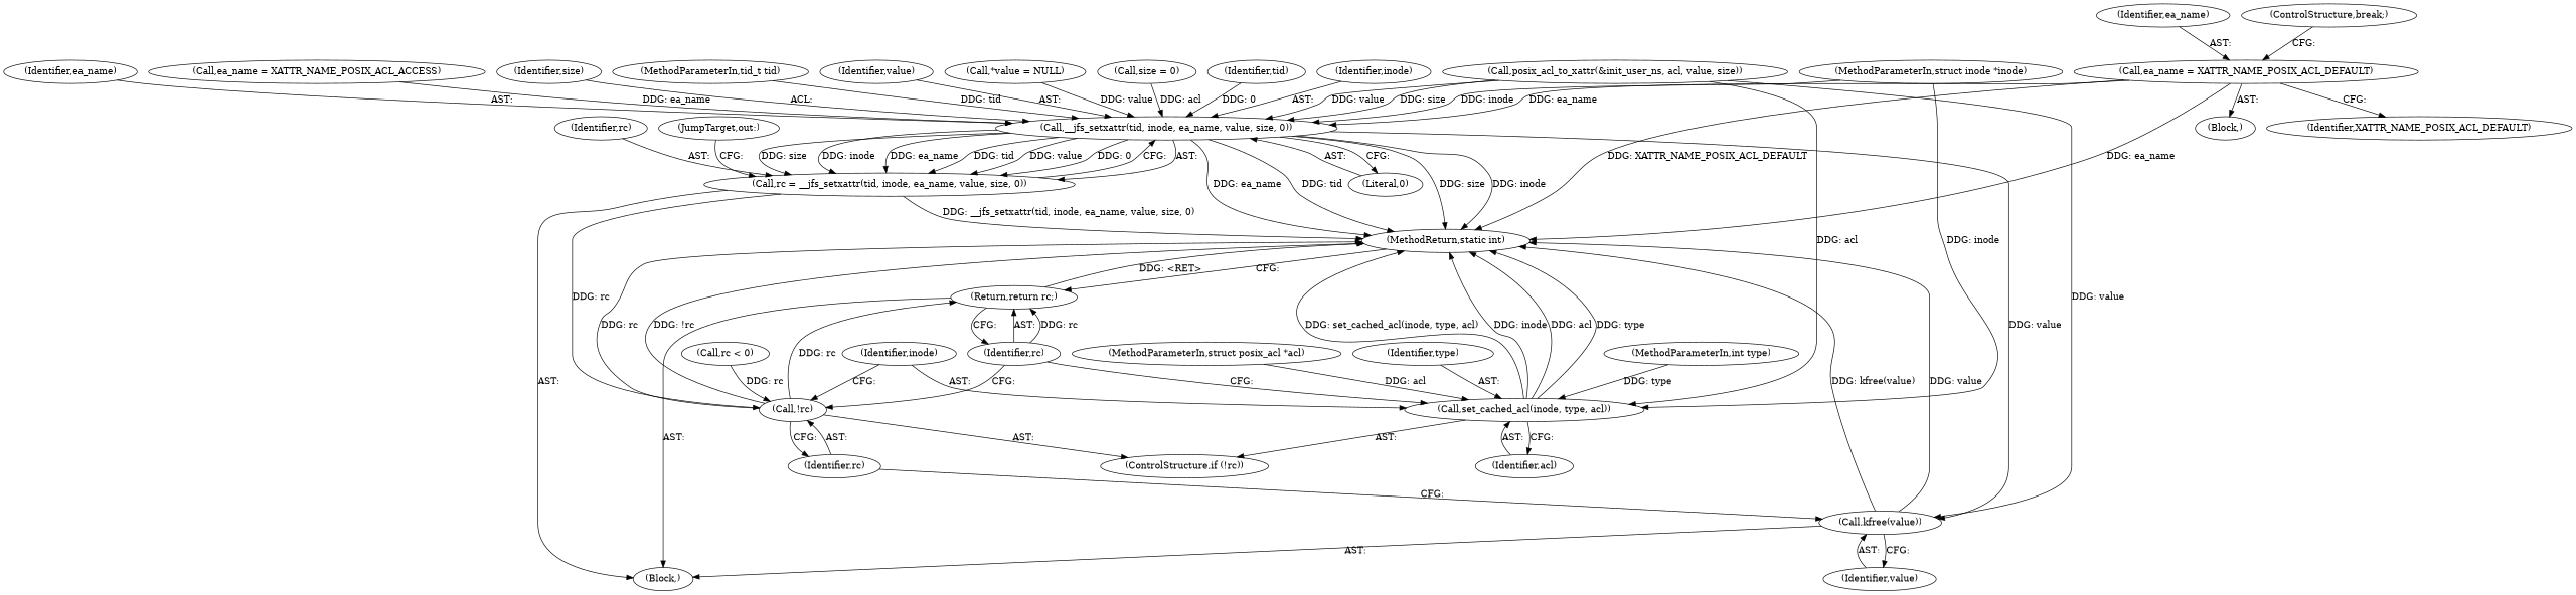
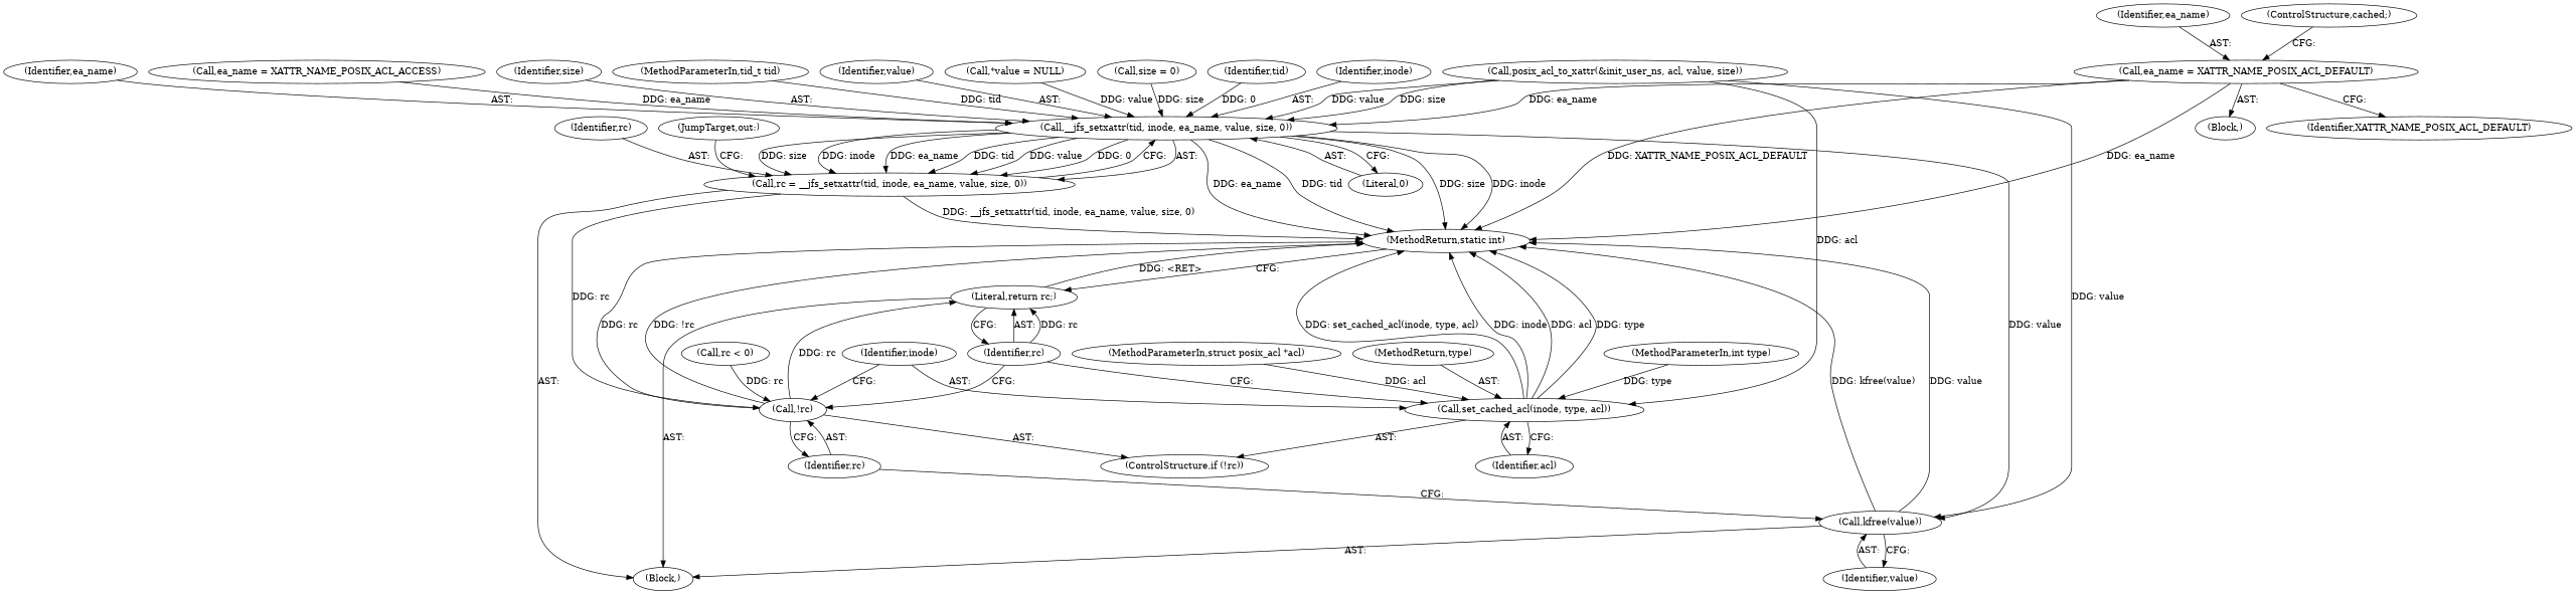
  digraph {
    n1 [label="(Call,ea_name = XATTR_NAME_POSIX_ACL_DEFAULT)"]
    n2 [label="(Call,__jfs_setxattr(tid, inode, ea_name, value, size, 0))"]
    n3 [label="(Block,)"]
    n4 [label="(MethodReturn,static int)"]
    n5 [label="(Identifier,XATTR_NAME_POSIX_ACL_DEFAULT)"]
    n6 [label="(Call,rc = __jfs_setxattr(tid, inode, ea_name, value, size, 0))"]
    n7 [label="(Call,kfree(value))"]
    n8 [label="(Literal,0)"]
-   n9 [label="(Return,return rc;)"]
+   n9 [label="(Literal,return rc;)"]
    n10 [label="(Call,!rc)"]
    n11 [label="(Block,)"]
    n12 [label="(Identifier,value)"]
    n13 [label="(Call,set_cached_acl(inode, type, acl))"]
    n14 [label="(ControlStructure,if (!rc))"]
    n15 [label="(Identifier,acl)"]
    n16 [label="(Identifier,rc)"]
    n17 [label="(Identifier,rc)"]
    n18 [label="(Identifier,inode)"]
    n19 [label="(Identifier,ea_name)"]
    n20 [label="(Call,rc < 0)"]
    n21 [label="(Identifier,ea_name)"]
-   n22 [label="(ControlStructure,break;)"]
+   n22 [label="(ControlStructure,cached;)"]
    n23 [label="(Call,ea_name = XATTR_NAME_POSIX_ACL_ACCESS)"]
    n24 [label="(Identifier,rc)"]
    n25 [label="(Identifier,size)"]
    n26 [label="(JumpTarget,out:)"]
    n27 [label="(MethodParameterIn,int type)"]
    n28 [label="(MethodParameterIn,tid_t tid)"]
    n29 [label="(Identifier,inode)"]
    n30 [label="(Identifier,value)"]
-   n31 [label="(MethodParameterIn,struct inode *inode)"]
    n32 [label="(Call,*value = NULL)"]
    n33 [label="(Call,size = 0)"]
    n34 [label="(Call,posix_acl_to_xattr(&init_user_ns, acl, value, size))"]
    n35 [label="(Identifier,tid)"]
    n36 [label="(MethodParameterIn,struct posix_acl *acl)"]
-   n37 [label="(Identifier,type)"]
+   n37 [label="(MethodReturn,type)"]
    n1 -> n2 [label="DDG: ea_name"]
    n1 -> n3 [label="AST: "]
    n1 -> n4 [label="DDG: XATTR_NAME_POSIX_ACL_DEFAULT"]
    n1 -> n4 [label="DDG: ea_name"]
    n1 -> n5 [label="CFG: "]
    n2 -> n4 [label="DDG: size"]
    n2 -> n4 [label="DDG: inode"]
    n2 -> n4 [label="DDG: ea_name"]
    n2 -> n4 [label="DDG: tid"]
    n2 -> n6 [label="AST: "]
    n2 -> n6 [label="DDG: size"]
    n2 -> n6 [label="DDG: inode"]
    n2 -> n6 [label="DDG: ea_name"]
    n2 -> n6 [label="DDG: tid"]
    n2 -> n6 [label="DDG: value"]
    n2 -> n6 [label="DDG: 0"]
    n2 -> n7 [label="DDG: value"]
    n2 -> n8 [label="CFG: "]
    n4 -> n9 [label="CFG: "]
    n6 -> n2 [label="CFG: "]
    n6 -> n4 [label="DDG: __jfs_setxattr(tid, inode, ea_name, value, size, 0)"]
    n6 -> n10 [label="DDG: rc"]
    n6 -> n11 [label="AST: "]
    n7 -> n4 [label="DDG: kfree(value)"]
    n7 -> n4 [label="DDG: value"]
    n7 -> n11 [label="AST: "]
    n7 -> n12 [label="CFG: "]
    n8 -> n2 [label="AST: "]
    n9 -> n4 [label="DDG: <RET>"]
    n9 -> n11 [label="AST: "]
    n9 -> n17 [label="CFG: "]
    n10 -> n4 [label="DDG: rc"]
    n10 -> n4 [label="DDG: !rc"]
    n10 -> n9 [label="DDG: rc"]
    n10 -> n14 [label="AST: "]
    n10 -> n16 [label="CFG: "]
    n12 -> n7 [label="AST: "]
    n13 -> n4 [label="DDG: set_cached_acl(inode, type, acl)"]
    n13 -> n4 [label="DDG: inode"]
    n13 -> n4 [label="DDG: acl"]
    n13 -> n4 [label="DDG: type"]
    n13 -> n14 [label="AST: "]
    n13 -> n15 [label="CFG: "]
    n15 -> n13 [label="AST: "]
    n16 -> n7 [label="CFG: "]
    n16 -> n10 [label="AST: "]
    n17 -> n9 [label="AST: "]
    n17 -> n9 [label="DDG: rc"]
    n17 -> n10 [label="CFG: "]
    n17 -> n13 [label="CFG: "]
    n18 -> n2 [label="AST: "]
    n19 -> n1 [label="AST: "]
    n20 -> n10 [label="DDG: rc"]
    n21 -> n2 [label="AST: "]
    n22 -> n1 [label="CFG: "]
    n23 -> n2 [label="DDG: ea_name"]
    n24 -> n6 [label="AST: "]
-   n25 -> n2 [label="ACL: "]
+   n25 -> n2 [label="AST: "]
    n26 -> n6 [label="CFG: "]
    n27 -> n13 [label="DDG: type"]
    n28 -> n2 [label="DDG: tid"]
    n29 -> n10 [label="CFG: "]
    n29 -> n13 [label="AST: "]
    n30 -> n2 [label="AST: "]
-   n31 -> n2 [label="DDG: inode"]
-   n31 -> n13 [label="DDG: inode"]
    n32 -> n2 [label="DDG: value"]
-   n33 -> n2 [label="DDG: acl"]
+   n33 -> n2 [label="DDG: size"]
    n34 -> n2 [label="DDG: value"]
    n34 -> n2 [label="DDG: size"]
    n34 -> n7 [label="DDG: value"]
    n34 -> n13 [label="DDG: acl"]
    n35 -> n2 [label="DDG: 0"]
    n36 -> n13 [label="DDG: acl"]
    n37 -> n13 [label="AST: "]
  }
